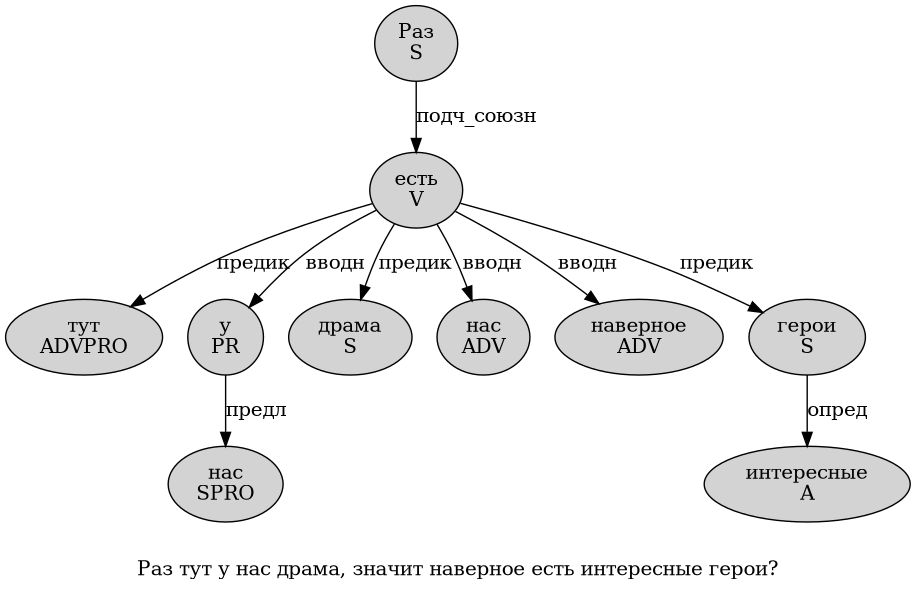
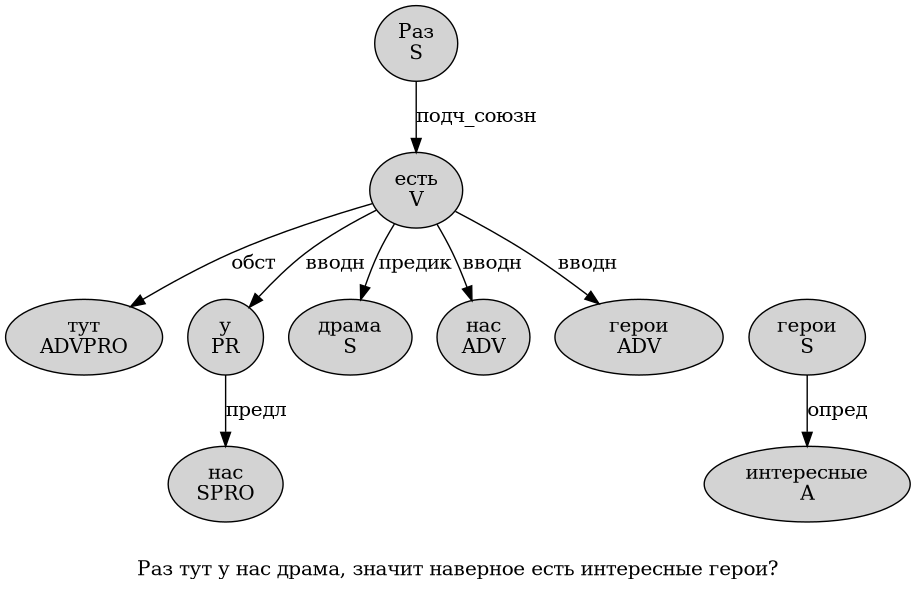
  digraph {
    label="Раз тут у нас драма, значит наверное есть интересные герои?"
    node [fillcolor=lightgray penwidth=1 shape=ellipse style=filled]
    n1 [label="Раз\nS"]
    n2 [label="есть\nV"]
    n3 [label="тут\nADVPRO"]
    n4 [label="у\nPR"]
    n5 [label="драма\nS"]
    n6 [label="нас\nADV"]
-   n7 [label="наверное\nADV"]
+   n7 [label="герои\nADV"]
    n8 [label="герои\nS"]
    n9 [label="нас\nSPRO"]
    n10 [label="интересные\nA"]
    n1 -> n2 [label="подч_союзн"]
-   n2 -> n3 [label="предик"]
+   n2 -> n3 [label="обст"]
    n2 -> n4 [label="вводн"]
    n2 -> n5 [label="предик"]
    n2 -> n6 [label="вводн"]
    n2 -> n7 [label="вводн"]
-   n2 -> n8 [label="предик"]
    n4 -> n9 [label="предл"]
    n8 -> n10 [label="опред"]
  }
